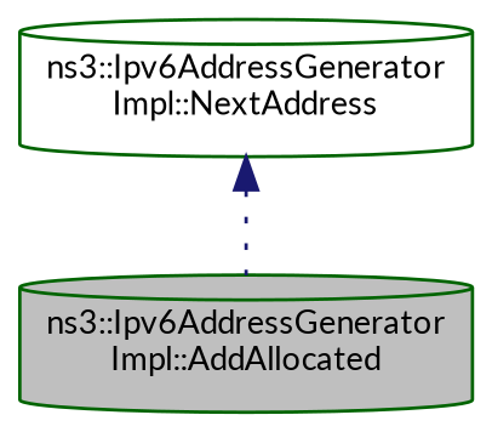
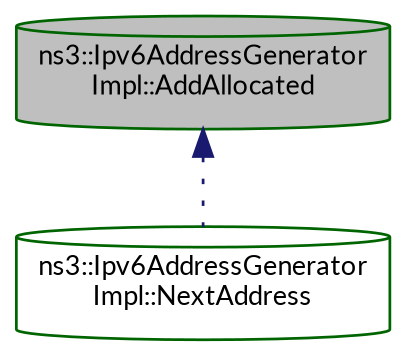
  digraph {
    rankdir=TB
    fontname=Lato
    node [color=darkgreen fontname=Lato fontsize=10 shape=cylinder style=filled]
    n1 [fillcolor=grey75 fontcolor=black height=0.2 label="ns3::Ipv6AddressGenerator\lImpl::AddAllocated" width=0.4]
    n2 [fillcolor=white height=0.2 label="ns3::Ipv6AddressGenerator\lImpl::NextAddress" width=0.4]
-   n2 -> n1 [color=midnightblue dir=back fontname=Lato fontsize=10 labelfontname=Helvetica labelfontsize=10 style=dotted]
+   n1 -> n2 [color=midnightblue dir=back fontname=Lato fontsize=10 labelfontname=Helvetica labelfontsize=10 style=dotted]
  }
